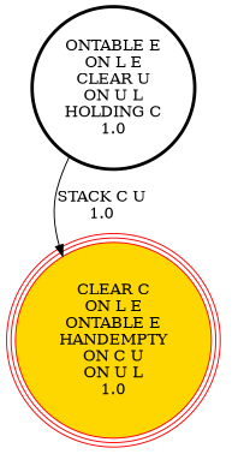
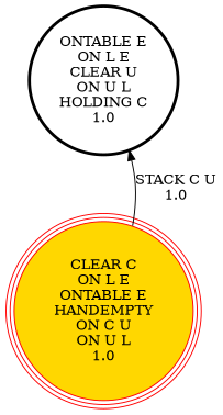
  digraph {
    node [shape=circle]
    "ONTABLE E\nON L E\nCLEAR U\nON U L\nHOLDING C\n1.0\n" [penwidth=3]
    "CLEAR C\nON L E\nONTABLE E\nHANDEMPTY\nON C U\nON U L\n1.0\n" [color=red fillcolor=gold peripheries=3 style=filled]
-   "ONTABLE E\nON L E\nCLEAR U\nON U L\nHOLDING C\n1.0\n" -> "CLEAR C\nON L E\nONTABLE E\nHANDEMPTY\nON C U\nON U L\n1.0\n" [label="STACK C U\n1.0\n"]
+   "CLEAR C\nON L E\nONTABLE E\nHANDEMPTY\nON C U\nON U L\n1.0\n" -> "ONTABLE E\nON L E\nCLEAR U\nON U L\nHOLDING C\n1.0\n" [label="STACK C U\n1.0\n"]
  }
